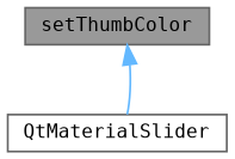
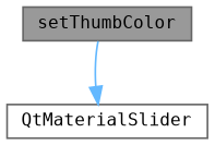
  digraph {
    rankdir=TB
    fontname="DejaVu Sans Mono"
    node [fontname="DejaVu Sans Mono" fontsize=10 shape=box style=filled]
    n1 [color=gray40 fillcolor=grey60 fontcolor=black height=0.2 label=setThumbColor width=0.4]
    n2 [color=grey40 fillcolor=white height=0.2 label=QtMaterialSlider width=0.4]
-   n2 -> n1 [color=steelblue1 fontname="DejaVu Sans Mono" fontsize=10 labelfontname=Helvetica labelfontsize=10 style=solid]
+   n1 -> n2 [color=steelblue1 fontname="DejaVu Sans Mono" fontsize=10 labelfontname=Helvetica labelfontsize=10 style=solid]
  }
